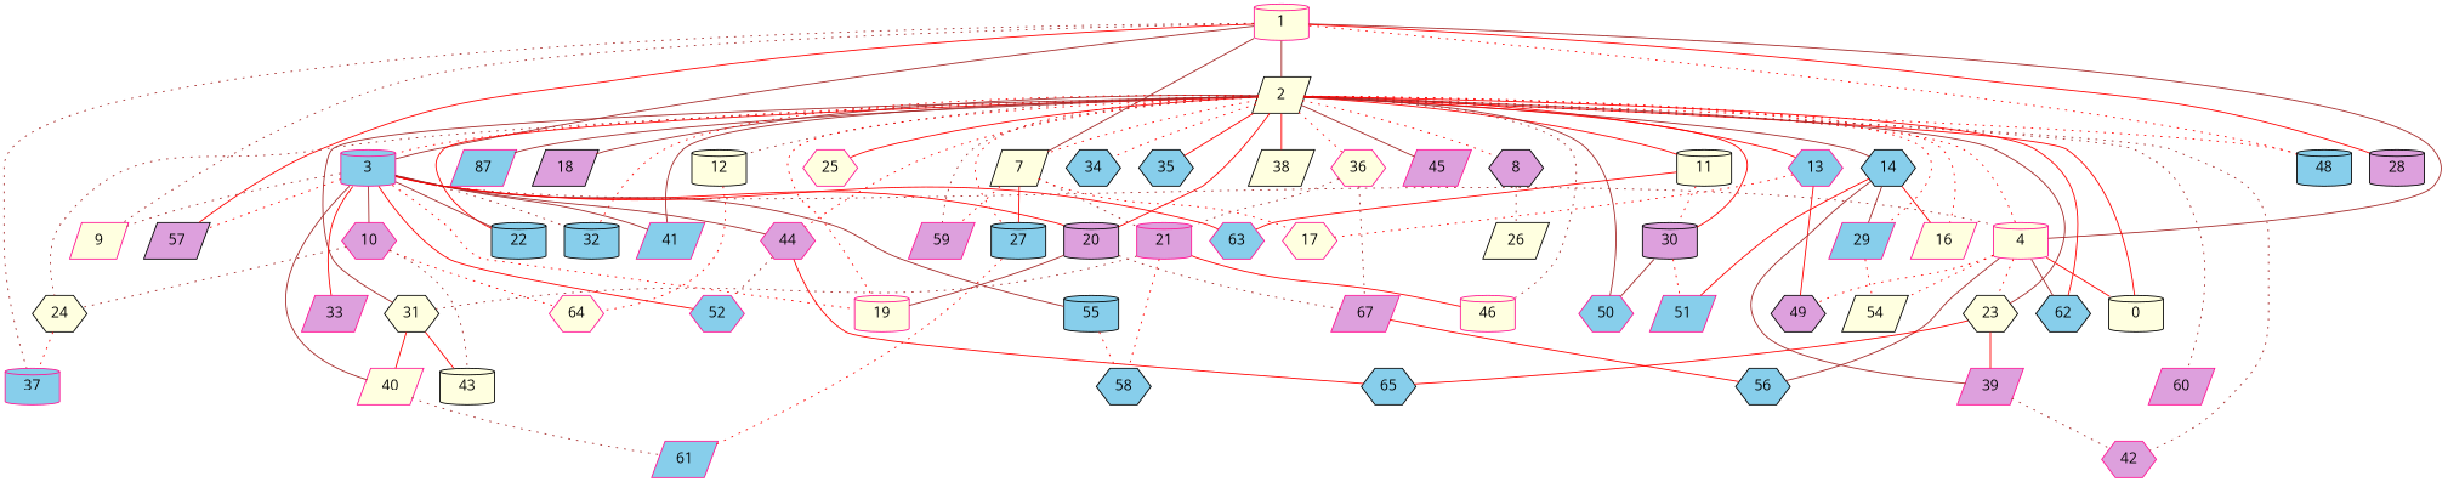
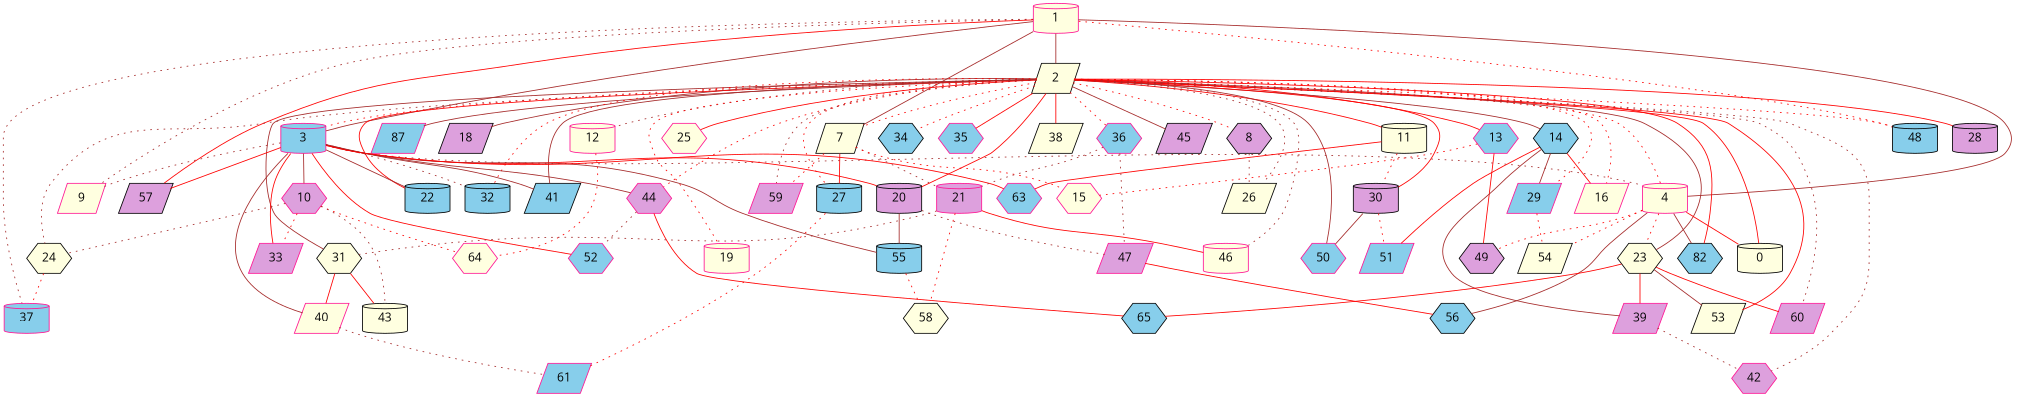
  graph {
    fontname="Open Sans"
    node [color=black fillcolor=lightyellow fontname="Open Sans" shape=hexagon style=filled]
    edge [color=red fontname="Open Sans" style=solid weight=1.0]
    1 [color=deeppink shape=cylinder]
    2 [shape=parallelogram]
    3 [color=deeppink fillcolor=skyblue shape=cylinder]
    4 [color=deeppink shape=cylinder]
    7 [shape=parallelogram]
    9 [color=deeppink shape=parallelogram]
    37 [color=deeppink fillcolor=skyblue shape=cylinder]
    48 [fillcolor=skyblue shape=cylinder]
    57 [fillcolor=plum shape=parallelogram]
    n10 [label=0 shape=cylinder]
    8 [fillcolor=plum]
    11 [shape=cylinder]
-   12 [shape=cylinder]
+   12 [color=deeppink shape=cylinder]
    13 [color=deeppink fillcolor=skyblue]
    14 [fillcolor=skyblue]
    16 [color=deeppink shape=parallelogram]
    n17 [color=deeppink fillcolor=skyblue label=87 shape=parallelogram]
    18 [fillcolor=plum shape=parallelogram]
    19 [color=deeppink shape=cylinder]
    20 [fillcolor=plum shape=cylinder]
    22 [fillcolor=skyblue shape=cylinder]
    23
    24
    25 [color=deeppink]
    26 [shape=parallelogram]
    27 [fillcolor=skyblue shape=cylinder]
    28 [fillcolor=plum shape=cylinder]
    29 [color=deeppink fillcolor=skyblue shape=parallelogram]
    30 [fillcolor=plum shape=cylinder]
    31
    32 [fillcolor=skyblue shape=cylinder]
    34 [fillcolor=skyblue]
-   35 [fillcolor=skyblue]
-   36 [color=deeppink]
+   35 [color=deeppink fillcolor=skyblue]
+   36 [color=deeppink fillcolor=skyblue]
    38 [shape=parallelogram]
-   41 [color=deeppink fillcolor=skyblue shape=parallelogram]
+   41 [fillcolor=skyblue shape=parallelogram]
    42 [color=deeppink fillcolor=plum]
    44 [color=deeppink fillcolor=plum]
-   45 [color=deeppink fillcolor=plum shape=parallelogram]
+   45 [fillcolor=plum shape=parallelogram]
    46 [color=deeppink shape=cylinder]
    50 [color=deeppink fillcolor=skyblue]
+   53 [shape=parallelogram]
    59 [color=deeppink fillcolor=plum shape=parallelogram]
    60 [color=deeppink fillcolor=plum shape=parallelogram]
-   62 [fillcolor=skyblue]
+   62 [fillcolor=skyblue label=82]
    10 [color=deeppink fillcolor=plum]
    33 [color=deeppink fillcolor=plum shape=parallelogram]
    40 [color=deeppink shape=parallelogram]
    52 [color=deeppink fillcolor=skyblue]
    55 [fillcolor=skyblue shape=cylinder]
    63 [color=deeppink fillcolor=skyblue]
    49 [fillcolor=plum]
    54 [shape=parallelogram]
    56 [fillcolor=skyblue]
    21 [color=deeppink fillcolor=plum shape=cylinder]
-   15 [color=deeppink label=17]
+   15 [color=deeppink]
    64 [color=deeppink]
    39 [color=deeppink fillcolor=plum shape=parallelogram]
    51 [color=deeppink fillcolor=skyblue shape=parallelogram]
-   47 [color=deeppink fillcolor=plum shape=parallelogram label=67]
-   58 [fillcolor=skyblue]
+   47 [color=deeppink fillcolor=plum shape=parallelogram]
+   58
    65 [fillcolor=skyblue]
    61 [color=deeppink fillcolor=skyblue shape=parallelogram]
    43 [shape=cylinder]
    1 -- 2 [color=brown weight=19.0]
    1 -- 3 [color=brown weight=4.0]
    1 -- 4 [color=brown weight=2.0]
    1 -- 7 [color=brown]
    1 -- 9 [color=brown style=dotted]
    1 -- 37 [color=brown style=dotted]
    1 -- 48 [style=dotted]
    1 -- 57
    2 -- 3 [style=dotted weight=12.0]
    2 -- 4 [style=dotted weight=9.0]
    2 -- 7 [style=dotted]
    2 -- 48 [style=dotted]
    2 -- n10
    2 -- 8 [style=dotted weight=2.0]
    2 -- 11 [weight=2.0]
    2 -- 12 [color=brown style=dotted weight=2.0]
    2 -- 13 [weight=2.0]
    2 -- 14 [color=brown weight=3.0]
    2 -- 16 [style=dotted]
    2 -- n17 [color=brown]
    2 -- 18 [color=brown]
    2 -- 19 [style=dotted]
    2 -- 20
    2 -- 22
    2 -- 23 [color=brown weight=3.0]
    2 -- 24 [color=brown style=dotted]
    2 -- 25 [weight=2.0]
+   2 -- 26 [color=brown style=dotted]
    2 -- 27 [style=dotted]
-   1 -- 28 [weight=2.0]
+   2 -- 28 [weight=2.0]
    2 -- 29 [style=dotted]
    2 -- 30
    2 -- 31 [color=brown weight=3.0]
    2 -- 32 [style=dotted weight=2.0]
    2 -- 34 [style=dotted weight=2.0]
    2 -- 35 [weight=3.0]
    2 -- 36 [style=dotted weight=2.0]
    2 -- 38 [weight=2.0]
    2 -- 41 [color=brown]
    2 -- 42 [color=brown style=dotted]
    2 -- 44 [style=dotted]
    2 -- 45 [color=brown weight=2.0]
    2 -- 46 [color=brown style=dotted]
    2 -- 50 [color=brown]
+   2 -- 53
    2 -- 59 [color=brown style=dotted]
    2 -- 60 [color=brown style=dotted]
    2 -- 62
    3 -- 4 [color=brown style=dotted weight=2.0]
    3 -- 9 [color=brown style=dotted]
-   3 -- 57 [style=dotted]
-   3 -- 19 [style=dotted]
+   3 -- 57
    3 -- 20
    3 -- 22 [color=brown weight=2.0]
    3 -- 32 [color=brown style=dotted]
    3 -- 41 [color=brown]
    3 -- 44 [color=brown]
    3 -- 10 [color=brown]
    3 -- 33
    3 -- 40 [color=brown]
    3 -- 52
    3 -- 55 [color=brown]
    3 -- 63
    4 -- n10
    4 -- 23 [style=dotted]
    4 -- 62 [color=brown]
    4 -- 49 [style=dotted]
    4 -- 54 [style=dotted]
    4 -- 56 [color=brown]
    7 -- 27
    7 -- 59 [style=dotted]
    7 -- 21 [color=brown style=dotted]
    7 -- 15 [style=dotted]
    8 -- 26 [color=brown style=dotted]
    11 -- 30 [style=dotted]
    11 -- 63
    12 -- 64 [style=dotted]
    13 -- 49
    13 -- 15 [style=dotted]
    14 -- 16
    14 -- 29 [color=brown]
    14 -- 39 [color=brown]
    14 -- 51
-   20 -- 19 [color=brown]
+   20 -- 55 [color=brown]
    20 -- 47 [color=brown style=dotted]
+   23 -- 53 [color=brown]
+   23 -- 60
    23 -- 39
    23 -- 65
    24 -- 37 [style=dotted]
    27 -- 61 [style=dotted]
    29 -- 54 [style=dotted]
    30 -- 50 [color=brown]
    30 -- 51 [style=dotted]
    31 -- 40
    31 -- 43
    36 -- 21 [color=brown style=dotted]
    36 -- 47 [color=brown style=dotted]
    44 -- 52 [color=brown style=dotted]
    44 -- 65
    10 -- 24 [color=brown style=dotted]
+   10 -- 33 [style=dotted]
    10 -- 64 [style=dotted]
    10 -- 43 [color=brown style=dotted]
    40 -- 61 [color=brown style=dotted]
    55 -- 58 [style=dotted]
    21 -- 31 [color=brown style=dotted]
    21 -- 46
    21 -- 58 [style=dotted]
    39 -- 42 [color=brown style=dotted]
    47 -- 56
  }
